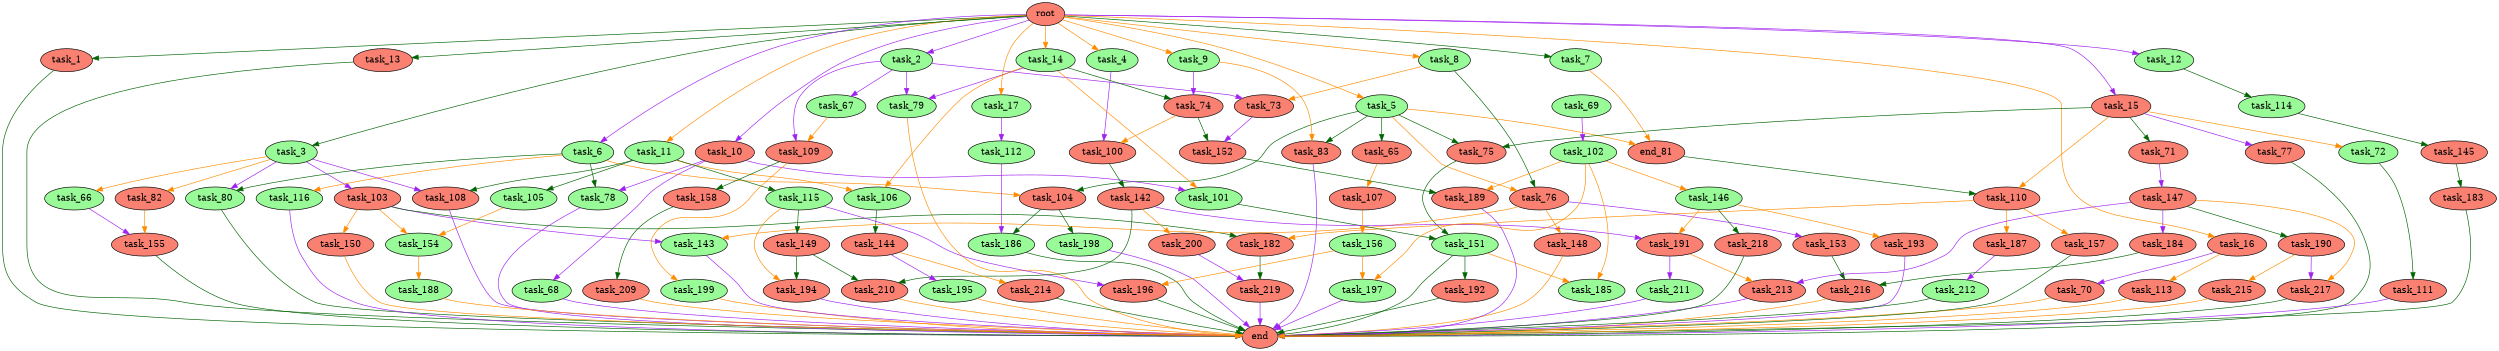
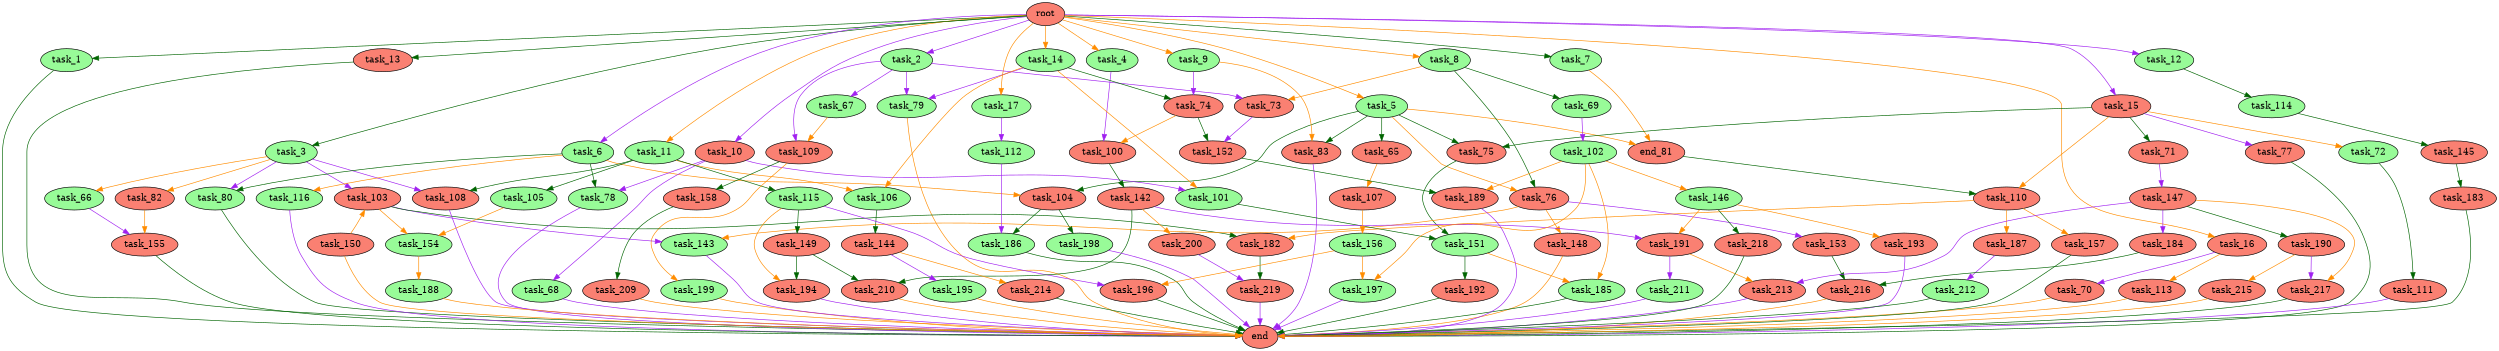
  digraph {
    node [fillcolor=salmon style=filled]
    edge [color=darkorange]
    root
-   task_1
+   task_1 [fillcolor=palegreen]
    task_2 [fillcolor=palegreen]
    task_3 [fillcolor=palegreen]
    task_4 [fillcolor=palegreen]
    task_5 [fillcolor=palegreen]
    task_6 [fillcolor=palegreen]
    task_7 [fillcolor=palegreen]
    task_8 [fillcolor=palegreen]
    task_9 [fillcolor=palegreen]
    task_10
    task_11 [fillcolor=palegreen]
    task_12 [fillcolor=palegreen]
    task_13
    task_14 [fillcolor=palegreen]
    task_15
    task_16
    task_17 [fillcolor=palegreen]
    end
    task_67 [fillcolor=palegreen]
    task_73
    task_79 [fillcolor=palegreen]
    task_109
    task_66 [fillcolor=palegreen]
    task_80 [fillcolor=palegreen]
    task_82
    task_103
    task_108
    task_100
    task_65
    task_75
    task_76
    n33 [label=end_81]
    task_83
    task_104
    task_78 [fillcolor=palegreen]
    task_116 [fillcolor=palegreen]
    task_69 [fillcolor=palegreen]
    task_74
    task_68 [fillcolor=palegreen]
    task_101 [fillcolor=palegreen]
    task_105 [fillcolor=palegreen]
    task_106 [fillcolor=palegreen]
    task_115 [fillcolor=palegreen]
    task_114 [fillcolor=palegreen]
    task_71
    task_72 [fillcolor=palegreen]
    task_77
    task_110
    task_70
    task_113
    task_112 [fillcolor=palegreen]
    task_152
    task_158
    task_199 [fillcolor=palegreen]
    task_155
    task_143 [fillcolor=palegreen]
    task_150
    task_154 [fillcolor=palegreen]
    task_182
    task_142
    task_107
    task_151 [fillcolor=palegreen]
    task_148
    task_153
    task_186 [fillcolor=palegreen]
    task_198 [fillcolor=palegreen]
    task_102 [fillcolor=palegreen]
    task_144
    task_149
    task_194
    task_196
    task_145
    task_147
    task_111
    task_157
    task_187
    task_156 [fillcolor=palegreen]
    task_146 [fillcolor=palegreen]
    task_185 [fillcolor=palegreen]
    task_189
    task_197 [fillcolor=palegreen]
    task_184
    task_190
    task_213
    task_217
    task_192
    task_183
    task_216
    task_191
    task_200
    task_210
    task_193
    task_218
    task_188 [fillcolor=palegreen]
    task_219
    task_195 [fillcolor=palegreen]
    task_214
    task_209
    task_212 [fillcolor=palegreen]
    task_211 [fillcolor=palegreen]
    task_215
    root -> task_1 [color=darkgreen]
    root -> task_2 [color=purple]
    root -> task_3 [color=darkgreen]
    root -> task_4
    root -> task_5
    root -> task_6 [color=purple]
    root -> task_7 [color=darkgreen]
    root -> task_8
    root -> task_9
    root -> task_10 [color=purple]
    root -> task_11
    root -> task_12 [color=purple]
    root -> task_13 [color=darkgreen]
    root -> task_14
    root -> task_15 [color=purple]
    root -> task_16
    root -> task_17
    task_1 -> end [color=darkgreen]
    task_2 -> task_67 [color=purple]
    task_2 -> task_73 [color=purple]
    task_2 -> task_79 [color=purple]
    task_2 -> task_109 [color=purple]
    task_3 -> task_66
    task_3 -> task_80 [color=purple]
    task_3 -> task_82
    task_3 -> task_103 [color=purple]
    task_3 -> task_108 [color=purple]
    task_4 -> task_100 [color=purple]
    task_5 -> task_65 [color=darkgreen]
    task_5 -> task_75 [color=darkgreen]
    task_5 -> task_76
    task_5 -> n33
    task_5 -> task_83 [color=darkgreen]
    task_5 -> task_104 [color=darkgreen]
    task_6 -> task_80 [color=darkgreen]
    task_6 -> task_104
    task_6 -> task_78 [color=darkgreen]
    task_6 -> task_116
    task_7 -> n33
    task_8 -> task_73
    task_8 -> task_76 [color=darkgreen]
+   task_8 -> task_69 [color=darkgreen]
    task_9 -> task_83
    task_9 -> task_74 [color=purple]
    task_10 -> task_78 [color=purple]
    task_10 -> task_68 [color=purple]
    task_10 -> task_101 [color=purple]
    task_11 -> task_108 [color=darkgreen]
    task_11 -> task_105 [color=darkgreen]
    task_11 -> task_106
    task_11 -> task_115 [color=darkgreen]
    task_12 -> task_114 [color=darkgreen]
    task_13 -> end [color=darkgreen]
    task_14 -> task_79 [color=purple]
    task_14 -> task_74 [color=darkgreen]
    task_14 -> task_101
    task_14 -> task_106
    task_15 -> task_75 [color=darkgreen]
    task_15 -> task_71 [color=darkgreen]
    task_15 -> task_72
    task_15 -> task_77 [color=purple]
    task_15 -> task_110
    task_16 -> task_70 [color=purple]
    task_16 -> task_113
    task_17 -> task_112 [color=purple]
    task_67 -> task_109
    task_73 -> task_152 [color=purple]
    task_79 -> end
    task_109 -> task_158 [color=darkgreen]
    task_109 -> task_199
    task_66 -> task_155 [color=purple]
    task_80 -> end [color=darkgreen]
    task_82 -> task_155
    task_103 -> task_143 [color=purple]
-   task_103 -> task_150
+   task_150 -> task_103
    task_103 -> task_154
    task_103 -> task_182 [color=darkgreen]
    task_108 -> end [color=purple]
    task_100 -> task_142 [color=darkgreen]
    task_65 -> task_107
    task_75 -> task_151 [color=darkgreen]
    task_76 -> task_143
    task_76 -> task_148
    task_76 -> task_153 [color=purple]
    n33 -> task_110 [color=darkgreen]
    task_83 -> end [color=purple]
    task_104 -> task_186 [color=darkgreen]
    task_104 -> task_198 [color=darkgreen]
    task_78 -> end [color=purple]
    task_116 -> end [color=purple]
    task_69 -> task_102 [color=purple]
    task_74 -> task_100
    task_74 -> task_152 [color=darkgreen]
    task_68 -> end [color=purple]
    task_101 -> task_151 [color=darkgreen]
    task_105 -> task_154
    task_106 -> task_144 [color=darkgreen]
    task_115 -> task_149 [color=darkgreen]
    task_115 -> task_194
    task_115 -> task_196 [color=purple]
    task_114 -> task_145 [color=darkgreen]
    task_71 -> task_147 [color=purple]
    task_72 -> task_111 [color=darkgreen]
    task_77 -> end [color=darkgreen]
    task_110 -> task_182
    task_110 -> task_157
    task_110 -> task_187
    task_70 -> end
    task_113 -> end
    task_112 -> task_186 [color=purple]
    task_152 -> task_189 [color=darkgreen]
    task_158 -> task_209 [color=darkgreen]
    task_199 -> end
    task_155 -> end [color=darkgreen]
    task_143 -> end [color=purple]
    task_150 -> end
    task_154 -> task_188
    task_182 -> task_219 [color=darkgreen]
    task_142 -> task_191 [color=purple]
    task_142 -> task_200
    task_142 -> task_210 [color=darkgreen]
    task_107 -> task_156
    task_151 -> task_185
    task_151 -> task_192 [color=darkgreen]
    task_148 -> end
    task_153 -> task_216 [color=darkgreen]
    task_186 -> end [color=darkgreen]
    task_198 -> end [color=purple]
    task_102 -> task_146
    task_102 -> task_185
    task_102 -> task_189
    task_102 -> task_197
    task_144 -> task_195 [color=purple]
    task_144 -> task_214
    task_149 -> task_194 [color=darkgreen]
    task_149 -> task_210 [color=darkgreen]
    task_194 -> end [color=purple]
    task_196 -> end [color=darkgreen]
    task_145 -> task_183 [color=darkgreen]
    task_147 -> task_184 [color=purple]
    task_147 -> task_190 [color=darkgreen]
    task_147 -> task_213 [color=purple]
    task_147 -> task_217
    task_111 -> end [color=purple]
    task_157 -> end [color=darkgreen]
    task_187 -> task_212 [color=purple]
    task_156 -> task_196
    task_156 -> task_197
    task_146 -> task_191
    task_146 -> task_193
    task_146 -> task_218 [color=darkgreen]
-   task_151 -> end [color=darkgreen]
+   task_185 -> end [color=darkgreen]
    task_189 -> end [color=purple]
    task_197 -> end [color=purple]
    task_184 -> task_216 [color=darkgreen]
    task_190 -> task_217 [color=purple]
    task_190 -> task_215
    task_213 -> end [color=purple]
    task_217 -> end [color=darkgreen]
    task_192 -> end [color=darkgreen]
    task_183 -> end [color=darkgreen]
    task_216 -> end
    task_191 -> task_213
    task_191 -> task_211 [color=purple]
    task_200 -> task_219 [color=purple]
    task_210 -> end
    task_193 -> end [color=purple]
    task_218 -> end [color=darkgreen]
    task_188 -> end
    task_219 -> end [color=purple]
    task_195 -> end
    task_214 -> end [color=darkgreen]
    task_209 -> end
    task_212 -> end [color=darkgreen]
    task_211 -> end [color=purple]
    task_215 -> end
  }
